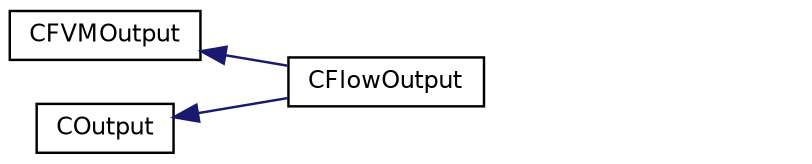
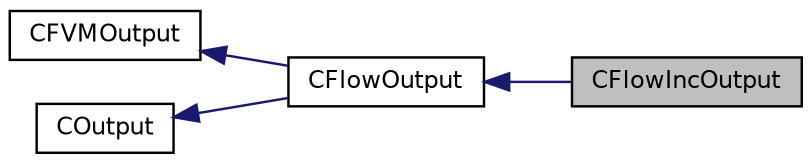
  digraph {
    rankdir=LR
    node [color=black fillcolor=white fontname=Helvetica fontsize=10 shape=record style=filled]
    edge [color=midnightblue dir=back fontname=Helvetica fontsize=10 labelfontname=Helvetica labelfontsize=10 style=solid]
+   n1 [fillcolor=grey75 fontcolor=black height=0.2 label=CFlowIncOutput width=0.4]
    n2 [height=0.2 label=CFlowOutput width=0.4]
    n3 [height=0.2 label=CFVMOutput width=0.4]
    n4 [height=0.2 label=COutput width=0.4]
+   n2 -> n1
    n3 -> n2
    n4 -> n2
  }
